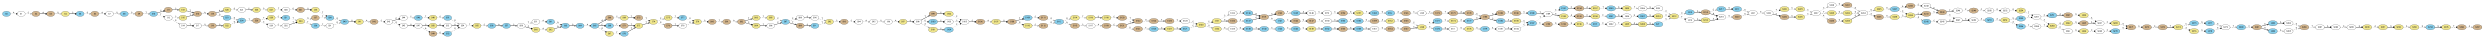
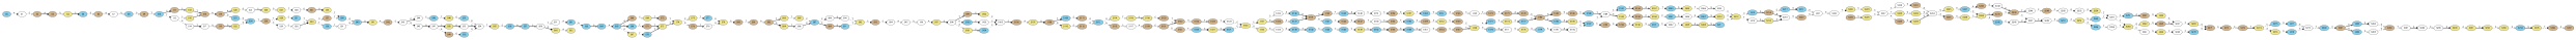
  strict digraph {
    fontname=Roboto
    rankdir=LR
    node [fillcolor=khaki fontname=Roboto style=filled]
    edge [arrowhead=onormal fontname=Roboto style=dashed]
    S0 [fillcolor=skyblue]
    S1 [fillcolor=white]
    S2 [fillcolor=tan]
    S3 [fillcolor=tan]
    S4
    S5 [fillcolor=skyblue]
    S6 [fillcolor=tan]
    S7 [fillcolor=white]
    S8 [fillcolor=skyblue]
    S9 [fillcolor=tan]
    S10 [fillcolor=skyblue]
    S11 [fillcolor=tan]
    S12 [fillcolor=white]
    S13
    S14 [fillcolor=white]
    S15
    S16 [fillcolor=tan]
    S17 [fillcolor=white]
    S18 [fillcolor=tan]
    S19 [fillcolor=tan]
    S20
    S21 [fillcolor=skyblue]
    S22
    S23 [fillcolor=white]
    S24 [fillcolor=skyblue]
    S25
    S26 [fillcolor=tan]
    S27
    S28
    S29 [fillcolor=white]
    S30 [fillcolor=white]
    S31 [fillcolor=skyblue]
    S32 [fillcolor=white]
    S33 [fillcolor=tan]
    S34
    S35
    S36 [fillcolor=skyblue]
    S37 [fillcolor=tan]
    S38 [fillcolor=skyblue]
    S39 [fillcolor=white]
    S40 [fillcolor=skyblue]
    S41
    S42 [fillcolor=tan]
    S43 [fillcolor=white]
    S44 [fillcolor=white]
    S45 [fillcolor=white]
    S46 [fillcolor=skyblue]
    S47 [fillcolor=white]
    S48
    S49 [fillcolor=tan]
    S50
    S51 [fillcolor=skyblue]
    S52 [fillcolor=skyblue]
    S53 [fillcolor=white]
    S54 [fillcolor=white]
    S55
    S56 [fillcolor=skyblue]
    S57 [fillcolor=skyblue]
    S58 [fillcolor=white]
    S59 [fillcolor=white]
    S60
    S61 [fillcolor=skyblue]
    S62
    S63 [fillcolor=skyblue]
    S64 [fillcolor=skyblue]
    S65 [fillcolor=skyblue]
    S66 [fillcolor=tan]
    S67
    S68 [fillcolor=skyblue]
    S69
    S70 [fillcolor=skyblue]
    S71 [fillcolor=tan]
    S72 [fillcolor=tan]
    S73
    S74
    S75
    S76 [fillcolor=tan]
    S77 [fillcolor=skyblue]
    S78 [fillcolor=white]
    S79
    S80 [fillcolor=tan]
    S81 [fillcolor=tan]
    S82 [fillcolor=tan]
    S83
    S84
    S85
    S86 [fillcolor=white]
    S87 [fillcolor=skyblue]
    S88 [fillcolor=white]
    S89 [fillcolor=tan]
    S90 [fillcolor=white]
    S91 [fillcolor=skyblue]
    S92
    S93 [fillcolor=tan]
    S94 [fillcolor=white]
    S95 [fillcolor=white]
    S96 [fillcolor=white]
    S97
    S98 [fillcolor=white]
    S99 [fillcolor=tan]
    S100 [fillcolor=skyblue]
    S101
    S102
    S103 [fillcolor=white]
    S104 [fillcolor=skyblue]
    S105 [fillcolor=white]
    S106 [fillcolor=tan]
    S107
    S108 [fillcolor=tan]
    S109 [fillcolor=skyblue]
    S110
    S111 [fillcolor=tan]
    S112 [fillcolor=tan]
    S113 [fillcolor=skyblue]
    S114
    S115 [fillcolor=tan]
    S116
    S117 [fillcolor=white]
    S118
    S119 [fillcolor=tan]
    S120 [fillcolor=tan]
    S121 [fillcolor=tan]
    S122 [fillcolor=tan]
    S123 [fillcolor=tan]
    S124 [fillcolor=tan]
    S125 [fillcolor=skyblue]
    S126 [fillcolor=tan]
    S127
    S128 [fillcolor=white]
    S129 [fillcolor=skyblue]
    S130
    S131
    S132
    S133 [fillcolor=white]
    S134 [fillcolor=tan]
    S135 [fillcolor=white]
    S136 [fillcolor=skyblue]
    S137 [fillcolor=skyblue]
    S138 [fillcolor=skyblue]
    S139 [fillcolor=tan]
    S140 [fillcolor=skyblue]
    S141 [fillcolor=skyblue]
    S142 [fillcolor=tan]
    S143 [fillcolor=skyblue]
    S144 [fillcolor=tan]
    S145 [fillcolor=skyblue]
    S146 [fillcolor=skyblue]
    S147 [fillcolor=tan]
    S148 [fillcolor=white]
    S149
    S150 [fillcolor=white]
    S151 [fillcolor=white]
    S152 [fillcolor=skyblue]
-   S153 [fillcolor=skyblue]
+   S153 [fillcolor=tan]
    S154 [fillcolor=tan]
    S155 [fillcolor=tan]
    S156 [fillcolor=skyblue]
    S157
    S158 [fillcolor=skyblue]
    S159 [fillcolor=tan]
    S160 [fillcolor=skyblue]
    S161 [fillcolor=white]
    S162
    S163 [fillcolor=skyblue]
    S164 [fillcolor=tan]
    S165 [fillcolor=tan]
    S166 [fillcolor=tan]
    S167 [fillcolor=tan]
    S168
    S169 [fillcolor=white]
    S170 [fillcolor=skyblue]
    S171 [fillcolor=skyblue]
    S172 [fillcolor=tan]
    S173 [fillcolor=white]
    S174
    S175 [fillcolor=tan]
    S176
    S177 [fillcolor=skyblue]
    S178 [fillcolor=tan]
    S179 [fillcolor=skyblue]
    S180 [fillcolor=tan]
    S181 [fillcolor=white]
    S182 [fillcolor=skyblue]
    S183 [fillcolor=tan]
    S184 [fillcolor=white]
    S185
    S186 [fillcolor=tan]
    S187 [fillcolor=skyblue]
    S188 [fillcolor=skyblue]
    S189 [fillcolor=white]
    S190 [fillcolor=tan]
    S191 [fillcolor=skyblue]
    S192
    S193 [fillcolor=tan]
    S194 [fillcolor=tan]
    S195 [fillcolor=tan]
    S196
    S197
    S198
    S199 [fillcolor=skyblue]
    S200 [fillcolor=skyblue]
    S201 [fillcolor=skyblue]
    S202 [fillcolor=white]
    S203
    S204 [fillcolor=white]
    S205
    S206 [fillcolor=white]
    S207 [fillcolor=skyblue]
    S208
    S209 [fillcolor=white]
    S210
    S211 [fillcolor=skyblue]
    S212
    S213 [fillcolor=skyblue]
    S214 [fillcolor=white]
    S215 [fillcolor=tan]
    S216
    S217 [fillcolor=skyblue]
    S218 [fillcolor=white]
    S219 [fillcolor=skyblue]
    S220 [fillcolor=tan]
    S221 [fillcolor=white]
    S222 [fillcolor=white]
    S223
    S224 [fillcolor=tan]
    S225
    S226
    S227 [fillcolor=white]
    S228 [fillcolor=white]
    S229
    S230 [fillcolor=tan]
    S231 [fillcolor=tan]
    S232
    S233
    S234 [fillcolor=white]
    S235
    S236 [fillcolor=tan]
    S237 [fillcolor=skyblue]
    S238
    S239
    S240 [fillcolor=tan]
    S241 [fillcolor=tan]
    S242 [fillcolor=skyblue]
    S243 [fillcolor=white]
    S244 [fillcolor=tan]
    S245 [fillcolor=white]
    S246 [fillcolor=white]
    S247 [fillcolor=white]
    S248 [fillcolor=tan]
    S249 [fillcolor=white]
    S250 [fillcolor=white]
    S251 [fillcolor=skyblue]
    S252 [fillcolor=white]
    S253
    S254
    S255 [fillcolor=skyblue]
    S256 [fillcolor=skyblue]
    S257 [fillcolor=white]
    S258 [fillcolor=white]
    S259 [fillcolor=skyblue]
    S260
    S261 [fillcolor=tan]
    S262
    S263 [fillcolor=white]
    S264
    S265 [fillcolor=tan]
    S266
    S267 [fillcolor=white]
    S268 [fillcolor=white]
    S269
    S270 [fillcolor=skyblue]
    S271 [fillcolor=tan]
    S272 [fillcolor=tan]
    S273 [fillcolor=tan]
    S274
    S275 [fillcolor=skyblue]
    S276
    S277 [fillcolor=skyblue]
    S278 [fillcolor=skyblue]
    S279 [fillcolor=white]
    S280 [fillcolor=skyblue]
    S281 [fillcolor=tan]
    S282 [fillcolor=skyblue]
    S283 [fillcolor=skyblue]
    S284 [fillcolor=white]
    S285 [fillcolor=white]
    S286 [fillcolor=tan]
    S287 [fillcolor=white]
    S288 [fillcolor=white]
    S289 [fillcolor=white]
    S290
    S291
    S292
    S293
    S294 [fillcolor=skyblue]
    S295
    S296 [fillcolor=tan]
    S297 [fillcolor=tan]
    S0 -> S1 [arrowhead=dot label=A style=dotted]
    S1 -> S2 [label=C style=dotted]
    S2 -> S3 [arrowhead=dot label=A style=bold]
    S3 -> S4 [label=G]
    S4 -> S5 [arrowhead=dot label=C style=bold]
    S5 -> S6 [label=G style=dotted]
    S6 -> S7 [arrowhead=dot label=A]
    S7 -> S8 [label=G]
    S8 -> S9 [label=G style=dotted]
    S9 -> S10 [label=T]
    S10 -> S11 [arrowhead=dot label=C style=bold]
    S10 -> S12 [arrowhead=dot label=T style=dotted]
    S11 -> S13 [label=C style=bold]
    S12 -> S14 [label=G]
    S12 -> S15 [label=C style=dotted]
    S13 -> S16 [label=T style=bold]
    S14 -> S17 [arrowhead=dot label=T style=bold]
    S15 -> S16 [label=T style=bold]
    S16 -> S18 [arrowhead=dot label=A]
    S17 -> S19 [label=G]
    S18 -> S20 [label=A style=bold]
    S18 -> S21 [label=G]
    S19 -> S22 [label=G style=bold]
    S20 -> S23 [label=G]
    S21 -> S24 [label=G]
    S22 -> S24 [arrowhead=dot label=G]
    S23 -> S25 [label=C style=bold]
    S24 -> S26 [label=T]
    S25 -> S27 [label=G style=dotted]
    S26 -> S28 [arrowhead=dot label=T]
    S26 -> S29 [arrowhead=dot label=C style=dotted]
    S27 -> S30 [arrowhead=dot label=T style=dotted]
    S28 -> S31 [arrowhead=dot label=C style=dotted]
    S29 -> S32 [label=C style=dotted]
    S30 -> S33 [arrowhead=dot label=G]
    S31 -> S34 [label=T style=dotted]
    S32 -> S34 [arrowhead=dot label=T style=bold]
    S33 -> S35 [arrowhead=dot label=G style=bold]
    S34 -> S36 [label=T]
    S34 -> S37 [label=G style=dotted]
    S35 -> S38 [arrowhead=dot label=T style=dotted]
    S36 -> S39 [label=T]
    S37 -> S38 [label=T style=dotted]
    S38 -> S40 [label=G]
    S39 -> S40 [label=G]
    S40 -> S41 [arrowhead=dot label=G style=bold]
    S41 -> S42 [label=A]
    S42 -> S43 [arrowhead=dot label=C style=dotted]
    S43 -> S44 [arrowhead=dot label=C style=bold]
    S43 -> S45 [arrowhead=dot label=G]
    S44 -> S46 [label=C style=dotted]
    S45 -> S47 [arrowhead=dot label=G style=bold]
    S46 -> S48 [arrowhead=dot label=T]
    S47 -> S49 [arrowhead=dot label=A]
    S47 -> S50 [arrowhead=dot label=C style=bold]
    S48 -> S51 [label=G]
    S49 -> S52 [arrowhead=dot label=G]
    S50 -> S53 [arrowhead=dot label=G style=bold]
    S51 -> S54 [label=G]
    S52 -> S54 [arrowhead=dot label=G]
    S53 -> S54 [arrowhead=dot label=G style=bold]
    S54 -> S55 [arrowhead=dot label=T style=dotted]
    S55 -> S56 [label=C]
    S56 -> S57 [label=A style=bold]
    S57 -> S58 [label=C style=bold]
    S58 -> S59 [label=T style=dotted]
    S58 -> S60 [arrowhead=dot label=C style=bold]
    S59 -> S61 [arrowhead=dot label=A style=dotted]
    S60 -> S62 [label=A]
    S61 -> S63 [arrowhead=dot label=A]
-   S62 -> S63 [label=A style=bold]
    S63 -> S64 [label=G style=bold]
    S64 -> S65 [arrowhead=dot label=A style=dotted]
    S65 -> S66 [label=A style=bold]
    S65 -> S67 [arrowhead=dot label=G]
    S65 -> S68 [arrowhead=dot label=C style=bold]
    S66 -> S69 [label=C style=dotted]
    S67 -> S70 [arrowhead=dot label=T style=dotted]
    S68 -> S71 [arrowhead=dot label=T]
    S69 -> S72 [arrowhead=dot label=T style=bold]
    S70 -> S73 [label=T style=bold]
    S71 -> S73 [arrowhead=dot label=T style=bold]
    S72 -> S74 [arrowhead=dot label=T style=dotted]
    S73 -> S74 [label=T style=bold]
    S74 -> S75 [label=C]
    S74 -> S76 [label=G style=dotted]
    S75 -> S77 [arrowhead=dot label=T]
    S76 -> S78 [label=T style=bold]
    S77 -> S79 [arrowhead=dot label=G style=dotted]
    S78 -> S79 [arrowhead=dot label=G]
    S79 -> S80 [arrowhead=dot label=G]
    S80 -> S81 [label=T]
    S81 -> S82 [label=A style=dotted]
    S82 -> S83 [label=T style=bold]
    S82 -> S84 [arrowhead=dot label=C style=bold]
    S83 -> S85 [label=T]
    S84 -> S86 [label=T style=bold]
    S85 -> S87 [label=C style=dotted]
    S86 -> S87 [label=C style=bold]
    S87 -> S88 [arrowhead=dot label=C]
    S87 -> S89 [label=T style=bold]
    S88 -> S90 [label=G style=bold]
    S89 -> S91 [label=G style=bold]
    S90 -> S92 [label=T]
    S91 -> S92 [label=T]
    S92 -> S93 [arrowhead=dot label=C]
    S93 -> S94 [arrowhead=dot label=C style=dotted]
    S94 -> S95 [label=A]
    S95 -> S96 [label=G]
    S96 -> S97 [arrowhead=dot label=A]
    S97 -> S98 [arrowhead=dot label=G style=bold]
    S98 -> S99 [label=T style=bold]
    S98 -> S100 [arrowhead=dot label=G style=dotted]
    S98 -> S101 [label=A]
    S99 -> S102 [arrowhead=dot label=C style=bold]
    S100 -> S103 [arrowhead=dot label=C style=bold]
    S101 -> S104 [label=C style=bold]
    S102 -> S105 [arrowhead=dot label=C style=dotted]
    S103 -> S105 [arrowhead=dot label=C]
    S104 -> S105 [arrowhead=dot label=C style=dotted]
    S105 -> S106 [arrowhead=dot label=C style=bold]
    S106 -> S107 [label=A]
    S107 -> S108 [arrowhead=dot label=G style=bold]
    S108 -> S109 [arrowhead=dot label=T style=bold]
    S108 -> S110 [arrowhead=dot label=G]
    S109 -> S111 [arrowhead=dot label=C]
    S110 -> S112 [label=C]
    S111 -> S113 [label=G style=dotted]
    S112 -> S113 [label=G style=dotted]
    S113 -> S114 [label=G]
    S113 -> S115 [label=A]
    S114 -> S116 [label=T style=dotted]
    S115 -> S117 [label=C]
    S116 -> S118 [label=G style=bold]
    S117 -> S119 [label=A style=dotted]
    S118 -> S120 [arrowhead=dot label=C]
    S119 -> S121 [label=C]
    S120 -> S122 [arrowhead=dot label=T style=dotted]
    S121 -> S122 [label=T style=bold]
    S121 -> S123 [label=G style=dotted]
    S122 -> S124 [label=G]
    S123 -> S125 [label=T]
    S124 -> S126 [label=T style=bold]
    S125 -> S127 [arrowhead=dot label=C style=bold]
    S126 -> S128 [arrowhead=dot label=C style=dotted]
    S127 -> S129 [arrowhead=dot label=C style=bold]
    S128 -> S130 [arrowhead=dot label=C]
    S129 -> S130 [label=C]
    S130 -> S131 [arrowhead=dot label=C]
    S130 -> S132 [label=G]
    S131 -> S133 [label=C style=dotted]
    S131 -> S134 [label=G style=bold]
    S132 -> S135 [label=G]
    S133 -> S136 [arrowhead=dot label=A]
    S134 -> S137 [label=A]
    S135 -> S138 [arrowhead=dot label=G]
    S136 -> S139 [arrowhead=dot label=G style=bold]
    S137 -> S139 [arrowhead=dot label=G style=bold]
    S138 -> S140 [label=T style=bold]
    S139 -> S141 [label=A style=dotted]
    S139 -> S142 [arrowhead=dot label=C style=bold]
    S140 -> S143 [label=C]
    S141 -> S144 [arrowhead=dot label=C style=dotted]
    S142 -> S145 [label=T]
    S143 -> S146 [label=C style=dotted]
    S144 -> S147 [arrowhead=dot label=G]
    S145 -> S148 [arrowhead=dot label=A style=bold]
    S146 -> S149 [arrowhead=dot label=C style=dotted]
    S147 -> S150 [label=T style=dotted]
    S148 -> S151 [arrowhead=dot label=C style=dotted]
    S149 -> S152 [label=C style=bold]
    S150 -> S153 [label=C style=bold]
    S151 -> S154 [arrowhead=dot label=C style=dotted]
    S152 -> S155 [arrowhead=dot label=A style=bold]
    S153 -> S156 [arrowhead=dot label=T]
    S154 -> S157 [arrowhead=dot label=G]
    S155 -> S158 [arrowhead=dot label=G style=bold]
    S156 -> S159 [label=G]
    S157 -> S160 [arrowhead=dot label=T style=dotted]
    S158 -> S161 [label=C style=bold]
    S159 -> S162 [label=A]
    S160 -> S163 [label=G style=dotted]
    S161 -> S164 [label=G style=dotted]
    S162 -> S165 [arrowhead=dot label=C]
    S163 -> S166 [label=A style=dotted]
    S164 -> S167 [label=C]
    S165 -> S168 [label=C style=dotted]
    S166 -> S169 [label=C style=dotted]
    S167 -> S168 [label=C style=bold]
    S168 -> S170 [label=G style=dotted]
    S168 -> S171 [arrowhead=dot label=A style=dotted]
    S169 -> S172 [label=C]
    S170 -> S173 [label=G style=bold]
    S171 -> S174 [label=C style=dotted]
    S172 -> S175 [arrowhead=dot label=T style=dotted]
    S173 -> S176 [label=G style=dotted]
    S174 -> S177 [arrowhead=dot label=A]
    S175 -> S178 [label=A style=bold]
    S176 -> S179 [label=G]
    S177 -> S180 [arrowhead=dot label=A style=bold]
    S178 -> S180 [label=A]
    S179 -> S181 [arrowhead=dot label=A style=dotted]
    S180 -> S182 [label=C style=bold]
    S180 -> S183 [arrowhead=dot label=G style=bold]
    S181 -> S184 [arrowhead=dot label=A style=bold]
    S182 -> S185 [label=A style=bold]
    S183 -> S186 [label=G style=dotted]
    S184 -> S187 [arrowhead=dot label=C style=dotted]
    S185 -> S187 [arrowhead=dot label=C]
    S186 -> S188 [arrowhead=dot label=C]
    S187 -> S189 [arrowhead=dot label=T style=dotted]
    S187 -> S190 [arrowhead=dot label=C style=dotted]
    S188 -> S189 [label=T style=bold]
    S189 -> S191 [arrowhead=dot label=C style=dotted]
    S189 -> S192 [label=G style=bold]
    S190 -> S193 [arrowhead=dot label=G style=dotted]
    S191 -> S194 [arrowhead=dot label=C style=bold]
    S192 -> S195 [arrowhead=dot label=A]
    S193 -> S196 [arrowhead=dot label=G style=dotted]
    S194 -> S197 [label=A style=bold]
    S195 -> S198 [label=C style=bold]
    S196 -> S199 [label=G style=dotted]
    S197 -> S200 [arrowhead=dot label=T]
    S198 -> S201 [label=C style=dotted]
    S199 -> S202 [arrowhead=dot label=C style=dotted]
    S200 -> S203 [arrowhead=dot label=G style=bold]
    S201 -> S204 [arrowhead=dot label=G style=bold]
    S202 -> S205 [arrowhead=dot label=T style=dotted]
    S203 -> S206 [label=T style=dotted]
    S204 -> S207 [arrowhead=dot label=G]
    S205 -> S208 [label=A style=bold]
    S206 -> S209 [label=G style=bold]
    S207 -> S210 [arrowhead=dot label=G style=bold]
    S208 -> S211 [label=G style=bold]
    S209 -> S212 [label=C style=dotted]
    S210 -> S212 [arrowhead=dot label=C style=dotted]
    S211 -> S212 [label=C style=dotted]
    S212 -> S213 [label=C style=dotted]
    S212 -> S214 [arrowhead=dot label=T style=dotted]
    S213 -> S215 [label=A style=bold]
    S214 -> S216 [label=A style=bold]
    S215 -> S217 [label=C]
    S215 -> S218 [arrowhead=dot label=A style=bold]
    S216 -> S218 [arrowhead=dot label=A style=bold]
    S217 -> S219 [arrowhead=dot label=G style=bold]
    S218 -> S220 [label=G style=dotted]
    S219 -> S221 [label=G]
    S220 -> S221 [label=G]
    S221 -> S222 [label=G style=dotted]
    S222 -> S223 [arrowhead=dot label=T style=dotted]
-   S222 -> S224 [arrowhead=dot label=C style=bold]
    S223 -> S225 [label=C]
    S224 -> S226 [label=C style=bold]
    S225 -> S227 [label=C style=dotted]
    S226 -> S227 [label=C style=dotted]
    S227 -> S228 [label=C style=dotted]
    S227 -> S229 [label=T]
    S227 -> S230 [label=A style=dotted]
    S228 -> S231 [arrowhead=dot label=G style=dotted]
    S229 -> S232 [label=G]
    S230 -> S233 [arrowhead=dot label=G]
    S231 -> S234 [label=G]
    S232 -> S234 [label=G]
    S233 -> S234 [label=G style=bold]
    S234 -> S235 [label=G]
    S234 -> S236 [arrowhead=dot label=A]
    S235 -> S237 [label=G style=dotted]
    S236 -> S238 [label=G]
    S237 -> S239 [arrowhead=dot label=C]
    S237 -> S240 [arrowhead=dot label=A]
    S238 -> S239 [label=C]
    S239 -> S241 [arrowhead=dot label=C style=bold]
    S239 -> S242 [label=A style=dotted]
    S240 -> S243 [arrowhead=dot label=C]
    S241 -> S244 [arrowhead=dot label=C style=dotted]
    S242 -> S245 [arrowhead=dot label=C]
    S243 -> S244 [label=C style=bold]
    S244 -> S246 [label=T style=bold]
    S244 -> S247 [arrowhead=dot label=C style=dotted]
    S245 -> S247 [label=C style=bold]
    S246 -> S248 [label=C style=dotted]
    S247 -> S249 [arrowhead=dot label=C style=bold]
    S248 -> S250 [label=C]
    S249 -> S251 [label=A style=dotted]
    S250 -> S252 [arrowhead=dot label=G]
    S251 -> S253 [label=A style=dotted]
    S252 -> S254 [arrowhead=dot label=G]
    S253 -> S255 [label=G]
    S253 -> S256 [arrowhead=dot label=A]
    S254 -> S257 [arrowhead=dot label=T]
    S255 -> S257 [arrowhead=dot label=T]
    S256 -> S258 [label=T style=dotted]
    S257 -> S259 [arrowhead=dot label=C]
    S257 -> S260 [arrowhead=dot label=T]
    S258 -> S260 [arrowhead=dot label=T style=dotted]
    S259 -> S261 [label=A style=bold]
    S260 -> S262 [label=G]
    S260 -> S263 [label=C]
    S261 -> S264 [arrowhead=dot label=G style=dotted]
    S262 -> S265 [arrowhead=dot label=G]
    S263 -> S266 [arrowhead=dot label=G style=dotted]
    S264 -> S267 [arrowhead=dot label=A style=dotted]
    S265 -> S267 [label=A style=bold]
    S266 -> S268 [arrowhead=dot label=C]
    S267 -> S269 [arrowhead=dot label=C style=dotted]
    S268 -> S270 [arrowhead=dot label=C]
    S269 -> S271 [arrowhead=dot label=G]
    S270 -> S271 [arrowhead=dot label=G style=dotted]
    S271 -> S272 [arrowhead=dot label=A style=dotted]
    S272 -> S273 [label=G]
    S273 -> S274 [arrowhead=dot label=T style=bold]
    S274 -> S275 [label=C]
    S274 -> S276 [arrowhead=dot label=A style=dotted]
    S275 -> S277 [arrowhead=dot label=G]
    S276 -> S278 [arrowhead=dot label=G style=dotted]
    S277 -> S279 [label=G]
    S278 -> S279 [arrowhead=dot label=G]
    S279 -> S280 [label=T]
    S280 -> S281 [arrowhead=dot label=C]
    S281 -> S282 [label=A style=bold]
    S281 -> S283 [label=G style=bold]
    S282 -> S284 [arrowhead=dot label=A style=bold]
    S283 -> S285 [label=A style=dotted]
    S284 -> S286 [label=G]
    S285 -> S286 [label=G]
    S286 -> S287 [label=T style=dotted]
    S287 -> S288 [arrowhead=dot label=A style=bold]
    S288 -> S289 [label=G]
    S289 -> S290 [arrowhead=dot label=G style=bold]
    S290 -> S291 [label=A style=dotted]
    S291 -> S292 [arrowhead=dot label=G style=bold]
    S292 -> S293 [label=A style=dotted]
    S293 -> S294 [label=G style=dotted]
    S294 -> S295 [arrowhead=dot label=G style=bold]
    S295 -> S296 [arrowhead=dot label=T]
    S296 -> S297 [label=A style=dotted]
  }
